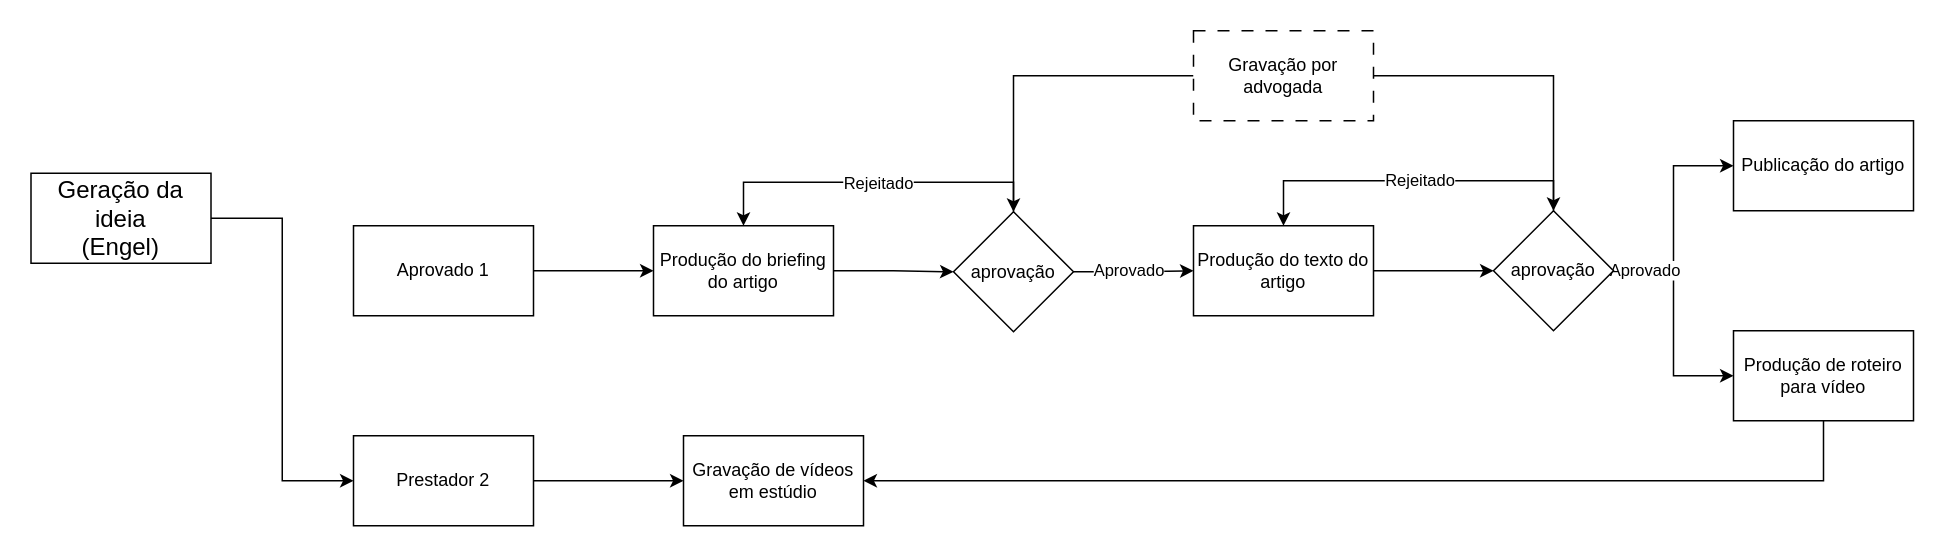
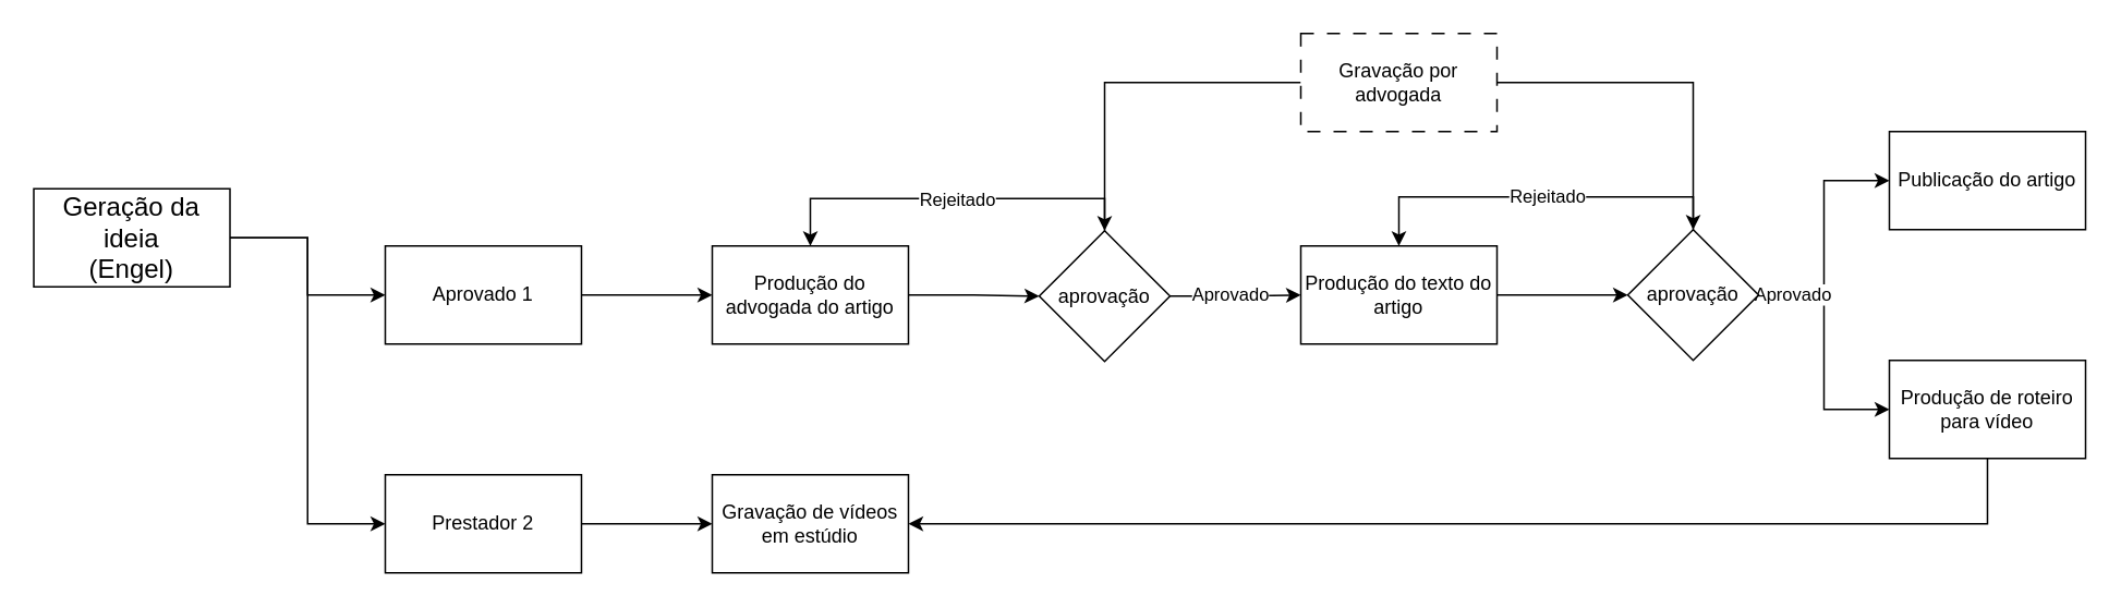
  <mxCell id="0" />
  <mxCell id="1" parent="0" />
+ <mxCell id="2" value="" style="edgeStyle=orthogonalEdgeStyle;rounded=0;orthogonalLoop=1;jettySize=auto;html=1;" edge="1" parent="1" source="4" target="6"><mxGeometry relative="1" as="geometry" /></mxCell>
  <mxCell id="3" style="edgeStyle=orthogonalEdgeStyle;rounded=0;orthogonalLoop=1;jettySize=auto;html=1;entryX=0;entryY=0.5;entryDx=0;entryDy=0;" edge="1" parent="1" source="4" target="29"><mxGeometry relative="1" as="geometry" /></mxCell>
  <mxCell id="4" value="Geração da ideia&lt;div&gt;(Engel)&lt;/div&gt;" style="rounded=0;whiteSpace=wrap;html=1;fontSize=16;" parent="1" vertex="1"><mxGeometry x="20" y="115" width="120" height="60" as="geometry" /></mxCell>
  <mxCell id="5" value="" style="edgeStyle=orthogonalEdgeStyle;rounded=0;orthogonalLoop=1;jettySize=auto;html=1;" edge="1" parent="1" source="6" target="8"><mxGeometry relative="1" as="geometry" /></mxCell>
  <mxCell id="6" value="Aprovado 1" style="rounded=0;whiteSpace=wrap;html=1;" vertex="1" parent="1"><mxGeometry x="235" y="150" width="120" height="60" as="geometry" /></mxCell>
  <mxCell id="7" value="" style="edgeStyle=orthogonalEdgeStyle;rounded=0;orthogonalLoop=1;jettySize=auto;html=1;" edge="1" parent="1" source="8" target="13"><mxGeometry relative="1" as="geometry" /></mxCell>
- <mxCell id="8" value="Produção do briefing do artigo" style="rounded=0;whiteSpace=wrap;html=1;" vertex="1" parent="1"><mxGeometry x="435" y="150" width="120" height="60" as="geometry" /></mxCell>
+ <mxCell id="8" value="Produção do advogada do artigo" style="rounded=0;whiteSpace=wrap;html=1;" vertex="1" parent="1"><mxGeometry x="435" y="150" width="120" height="60" as="geometry" /></mxCell>
  <mxCell id="9" value="" style="edgeStyle=orthogonalEdgeStyle;rounded=0;orthogonalLoop=1;jettySize=auto;html=1;" edge="1" parent="1" source="13" target="15"><mxGeometry relative="1" as="geometry" /></mxCell>
  <mxCell id="10" value="Aprovado" style="edgeLabel;html=1;align=center;verticalAlign=middle;resizable=0;points=[];" vertex="1" connectable="0" parent="9"><mxGeometry x="-0.079" y="1" relative="1" as="geometry"><mxPoint as="offset" /></mxGeometry></mxCell>
  <mxCell id="11" style="edgeStyle=orthogonalEdgeStyle;rounded=0;orthogonalLoop=1;jettySize=auto;html=1;entryX=0.5;entryY=0;entryDx=0;entryDy=0;" edge="1" parent="1" source="13" target="8"><mxGeometry relative="1" as="geometry"><Array as="points"><mxPoint x="675" y="121" /><mxPoint x="495" y="121" /></Array></mxGeometry></mxCell>
  <mxCell id="12" value="Rejeitado" style="edgeLabel;html=1;align=center;verticalAlign=middle;resizable=0;points=[];" vertex="1" connectable="0" parent="11"><mxGeometry x="-0.04" relative="1" as="geometry"><mxPoint as="offset" /></mxGeometry></mxCell>
  <mxCell id="13" value="aprovação" style="rhombus;whiteSpace=wrap;html=1;rounded=0;" vertex="1" parent="1"><mxGeometry x="635" y="140.69" width="80" height="80" as="geometry" /></mxCell>
  <mxCell id="14" style="edgeStyle=orthogonalEdgeStyle;rounded=0;orthogonalLoop=1;jettySize=auto;html=1;entryX=0;entryY=0.5;entryDx=0;entryDy=0;" edge="1" parent="1" source="15" target="21"><mxGeometry relative="1" as="geometry" /></mxCell>
  <mxCell id="15" value="Produção do texto do artigo" style="whiteSpace=wrap;html=1;rounded=0;" vertex="1" parent="1"><mxGeometry x="795" y="150" width="120" height="60" as="geometry" /></mxCell>
  <mxCell id="16" style="edgeStyle=orthogonalEdgeStyle;rounded=0;orthogonalLoop=1;jettySize=auto;html=1;entryX=0;entryY=0.5;entryDx=0;entryDy=0;" edge="1" parent="1" source="21" target="22"><mxGeometry relative="1" as="geometry" /></mxCell>
  <mxCell id="17" style="edgeStyle=orthogonalEdgeStyle;rounded=0;orthogonalLoop=1;jettySize=auto;html=1;entryX=0;entryY=0.5;entryDx=0;entryDy=0;" edge="1" parent="1" source="21" target="24"><mxGeometry relative="1" as="geometry" /></mxCell>
  <mxCell id="18" value="Aprovado" style="edgeLabel;html=1;align=center;verticalAlign=middle;resizable=0;points=[];" vertex="1" connectable="0" parent="17"><mxGeometry x="-0.729" y="1" relative="1" as="geometry"><mxPoint as="offset" /></mxGeometry></mxCell>
  <mxCell id="19" style="edgeStyle=orthogonalEdgeStyle;rounded=0;orthogonalLoop=1;jettySize=auto;html=1;entryX=0.5;entryY=0;entryDx=0;entryDy=0;exitX=0.5;exitY=0;exitDx=0;exitDy=0;" edge="1" parent="1" source="21" target="15"><mxGeometry relative="1" as="geometry" /></mxCell>
  <mxCell id="20" value="Rejeitado" style="edgeLabel;html=1;align=center;verticalAlign=middle;resizable=0;points=[];" vertex="1" connectable="0" parent="19"><mxGeometry x="-0.043" y="-1" relative="1" as="geometry"><mxPoint as="offset" /></mxGeometry></mxCell>
  <mxCell id="21" value="aprovação" style="rhombus;whiteSpace=wrap;html=1;rounded=0;" vertex="1" parent="1"><mxGeometry x="995" y="140" width="80" height="80" as="geometry" /></mxCell>
  <mxCell id="22" value="Publicação do artigo" style="whiteSpace=wrap;html=1;rounded=0;" vertex="1" parent="1"><mxGeometry x="1155" y="80" width="120" height="60" as="geometry" /></mxCell>
  <mxCell id="23" style="edgeStyle=orthogonalEdgeStyle;rounded=0;orthogonalLoop=1;jettySize=auto;html=1;entryX=1;entryY=0.5;entryDx=0;entryDy=0;exitX=0.5;exitY=1;exitDx=0;exitDy=0;" edge="1" parent="1" source="24" target="30"><mxGeometry relative="1" as="geometry"><mxPoint x="745" y="330" as="targetPoint" /></mxGeometry></mxCell>
  <mxCell id="24" value="Produção de roteiro para vídeo" style="whiteSpace=wrap;html=1;rounded=0;" vertex="1" parent="1"><mxGeometry x="1155" y="220" width="120" height="60" as="geometry" /></mxCell>
  <mxCell id="25" style="edgeStyle=orthogonalEdgeStyle;rounded=0;orthogonalLoop=1;jettySize=auto;html=1;" edge="1" parent="1" source="27" target="21"><mxGeometry relative="1" as="geometry" /></mxCell>
  <mxCell id="26" style="edgeStyle=orthogonalEdgeStyle;rounded=0;orthogonalLoop=1;jettySize=auto;html=1;entryX=0.5;entryY=0;entryDx=0;entryDy=0;" edge="1" parent="1" source="27" target="13"><mxGeometry relative="1" as="geometry" /></mxCell>
  <mxCell id="27" value="Gravação por advogada" style="rounded=0;whiteSpace=wrap;html=1;dashed=1;dashPattern=8 8;" vertex="1" parent="1"><mxGeometry x="795" y="20" width="120" height="60" as="geometry" /></mxCell>
  <mxCell id="28" value="" style="edgeStyle=orthogonalEdgeStyle;rounded=0;orthogonalLoop=1;jettySize=auto;html=1;" edge="1" parent="1" source="29" target="30"><mxGeometry relative="1" as="geometry" /></mxCell>
  <mxCell id="29" value="Prestador 2" style="rounded=0;whiteSpace=wrap;html=1;" vertex="1" parent="1"><mxGeometry x="235" y="290" width="120" height="60" as="geometry" /></mxCell>
- <mxCell id="30" value="Gravação de vídeos em estúdio" style="rounded=0;whiteSpace=wrap;html=1;" vertex="1" parent="1"><mxGeometry x="455" y="290" width="120" height="60" as="geometry" /></mxCell>
+ <mxCell id="30" value="Gravação de vídeos em estúdio" style="rounded=0;whiteSpace=wrap;html=1;" vertex="1" parent="1"><mxGeometry x="435" y="290" width="120" height="60" as="geometry" /></mxCell>
